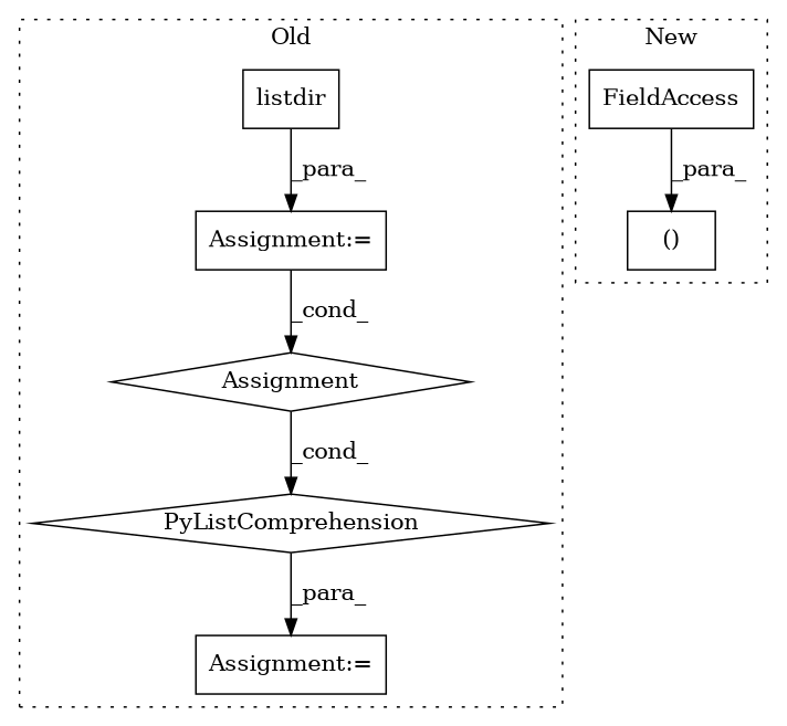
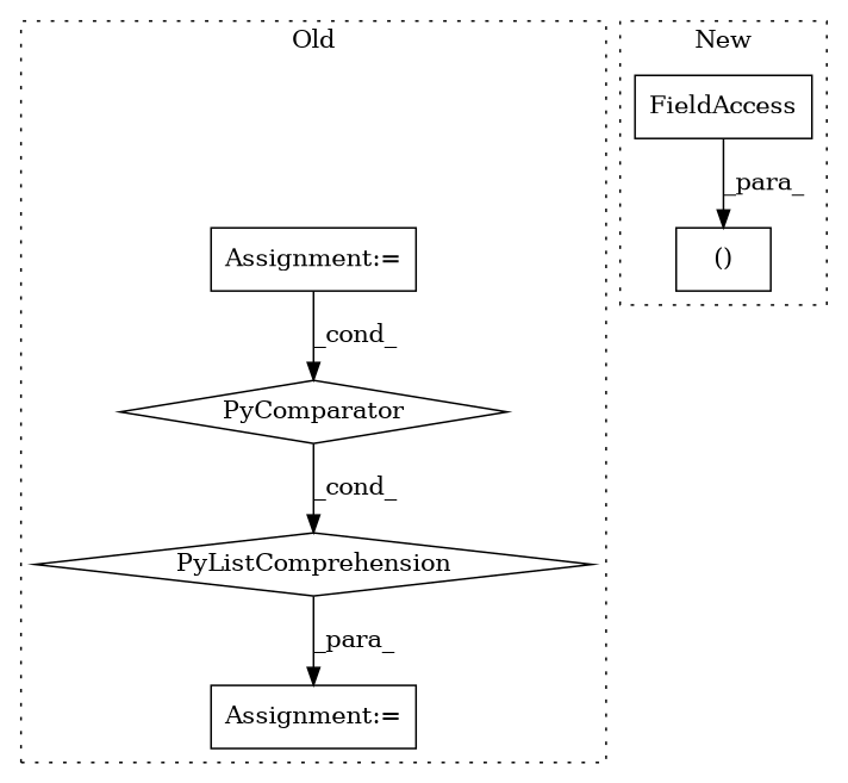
  digraph {
    node [a=7 l=101 s=14542 shape=box]
-   n1 [a=32 l="8,1" label=listdir s="14555,14570"]
    n2 [l=12 label="Assignment:=" s=14446]
    n3 [label="Assignment:="]
-   n4 [a=113 label=Assignment shape=diamond]
+   n4 [a=113 label=PyComparator shape=diamond]
    n5 [a=109 l=193 label=PyListComprehension s=14458 shape=diamond]
    n6 [a=106 l=50 label="()" s=14596]
    n7 [a=22 l=16 label=FieldAccess s=14630]
    subgraph cluster_1 {
      label=Old
      style=dotted
-     n1
      n2
      n3
      n4
      n5
    }
    subgraph cluster_2 {
      label=New
      style=dotted
      n6
      n7
    }
-   n1 -> n3 [label=_para_]
    n3 -> n4 [label=_cond_]
    n4 -> n5 [label=_cond_]
    n5 -> n2 [label=_para_]
    n7 -> n6 [label=_para_]
  }
